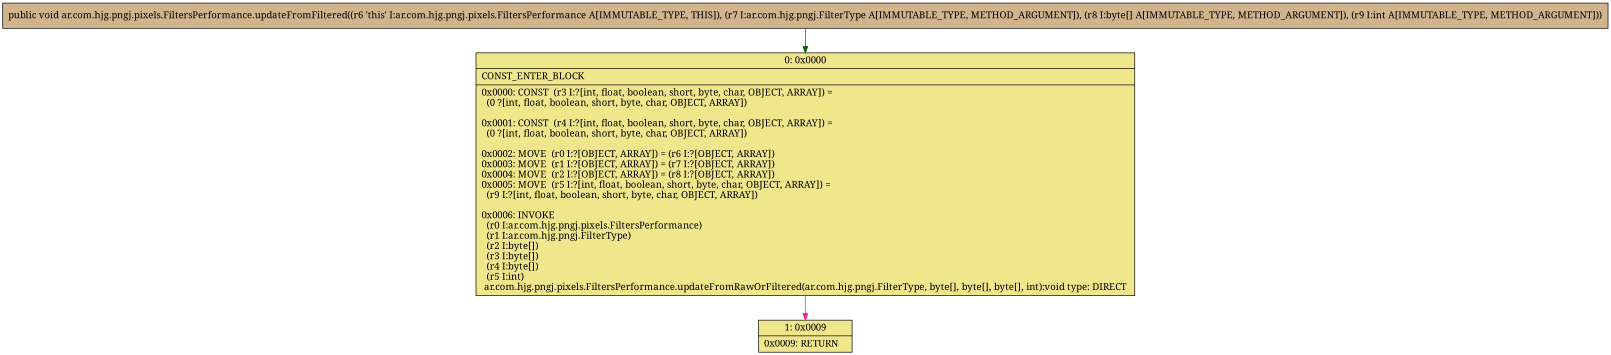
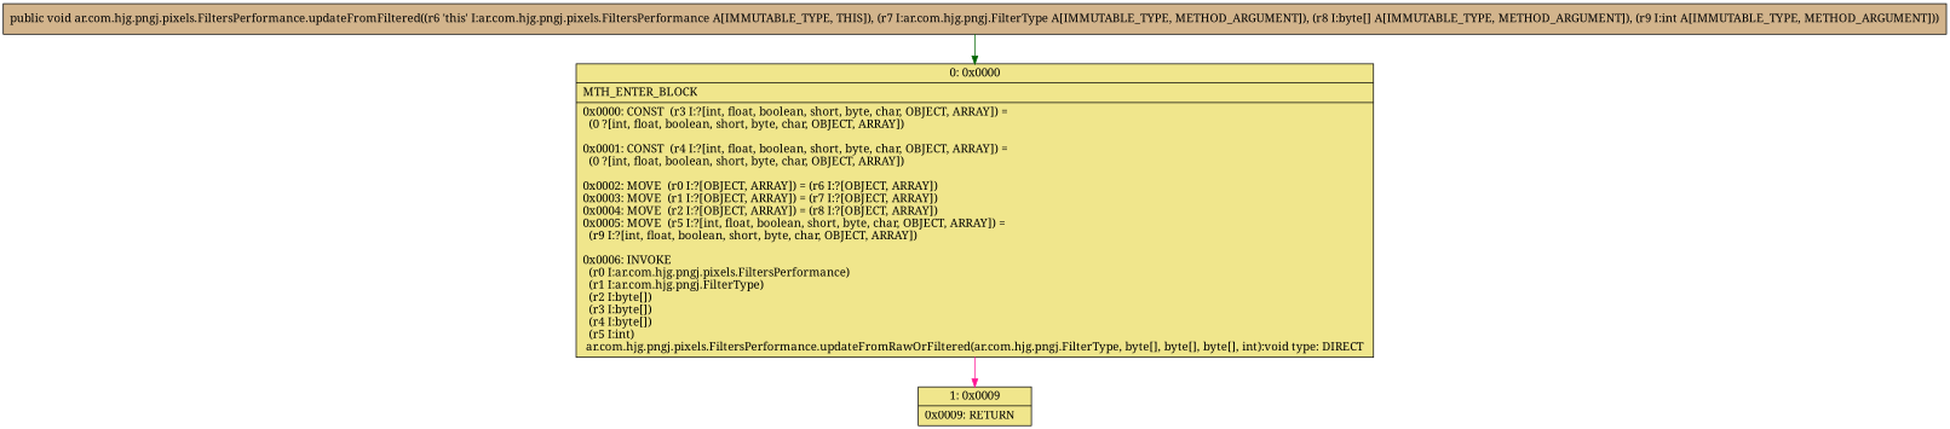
  digraph {
    fontname="Noto Serif"
    node [shape=record style=filled fillcolor=khaki fontname="Noto Serif"]
    edge [fontname="Noto Serif"]
-   n1 [label="{0\:\ 0x0000|CONST_ENTER_BLOCK\l|0x0000: CONST  (r3 I:?[int, float, boolean, short, byte, char, OBJECT, ARRAY]) = \l  (0 ?[int, float, boolean, short, byte, char, OBJECT, ARRAY])\l \l0x0001: CONST  (r4 I:?[int, float, boolean, short, byte, char, OBJECT, ARRAY]) = \l  (0 ?[int, float, boolean, short, byte, char, OBJECT, ARRAY])\l \l0x0002: MOVE  (r0 I:?[OBJECT, ARRAY]) = (r6 I:?[OBJECT, ARRAY]) \l0x0003: MOVE  (r1 I:?[OBJECT, ARRAY]) = (r7 I:?[OBJECT, ARRAY]) \l0x0004: MOVE  (r2 I:?[OBJECT, ARRAY]) = (r8 I:?[OBJECT, ARRAY]) \l0x0005: MOVE  (r5 I:?[int, float, boolean, short, byte, char, OBJECT, ARRAY]) = \l  (r9 I:?[int, float, boolean, short, byte, char, OBJECT, ARRAY])\l \l0x0006: INVOKE  \l  (r0 I:ar.com.hjg.pngj.pixels.FiltersPerformance)\l  (r1 I:ar.com.hjg.pngj.FilterType)\l  (r2 I:byte[])\l  (r3 I:byte[])\l  (r4 I:byte[])\l  (r5 I:int)\l ar.com.hjg.pngj.pixels.FiltersPerformance.updateFromRawOrFiltered(ar.com.hjg.pngj.FilterType, byte[], byte[], byte[], int):void type: DIRECT \l}"]
+   n1 [label="{0\:\ 0x0000|MTH_ENTER_BLOCK\l|0x0000: CONST  (r3 I:?[int, float, boolean, short, byte, char, OBJECT, ARRAY]) = \l  (0 ?[int, float, boolean, short, byte, char, OBJECT, ARRAY])\l \l0x0001: CONST  (r4 I:?[int, float, boolean, short, byte, char, OBJECT, ARRAY]) = \l  (0 ?[int, float, boolean, short, byte, char, OBJECT, ARRAY])\l \l0x0002: MOVE  (r0 I:?[OBJECT, ARRAY]) = (r6 I:?[OBJECT, ARRAY]) \l0x0003: MOVE  (r1 I:?[OBJECT, ARRAY]) = (r7 I:?[OBJECT, ARRAY]) \l0x0004: MOVE  (r2 I:?[OBJECT, ARRAY]) = (r8 I:?[OBJECT, ARRAY]) \l0x0005: MOVE  (r5 I:?[int, float, boolean, short, byte, char, OBJECT, ARRAY]) = \l  (r9 I:?[int, float, boolean, short, byte, char, OBJECT, ARRAY])\l \l0x0006: INVOKE  \l  (r0 I:ar.com.hjg.pngj.pixels.FiltersPerformance)\l  (r1 I:ar.com.hjg.pngj.FilterType)\l  (r2 I:byte[])\l  (r3 I:byte[])\l  (r4 I:byte[])\l  (r5 I:int)\l ar.com.hjg.pngj.pixels.FiltersPerformance.updateFromRawOrFiltered(ar.com.hjg.pngj.FilterType, byte[], byte[], byte[], int):void type: DIRECT \l}"]
    n2 [label="{1\:\ 0x0009|0x0009: RETURN   \l}"]
    n3 [label="{public void ar.com.hjg.pngj.pixels.FiltersPerformance.updateFromFiltered((r6 'this' I:ar.com.hjg.pngj.pixels.FiltersPerformance A[IMMUTABLE_TYPE, THIS]), (r7 I:ar.com.hjg.pngj.FilterType A[IMMUTABLE_TYPE, METHOD_ARGUMENT]), (r8 I:byte[] A[IMMUTABLE_TYPE, METHOD_ARGUMENT]), (r9 I:int A[IMMUTABLE_TYPE, METHOD_ARGUMENT])) }" fillcolor=tan]
    n1 -> n2 [color=deeppink]
    n3 -> n1 [color=darkgreen]
  }
